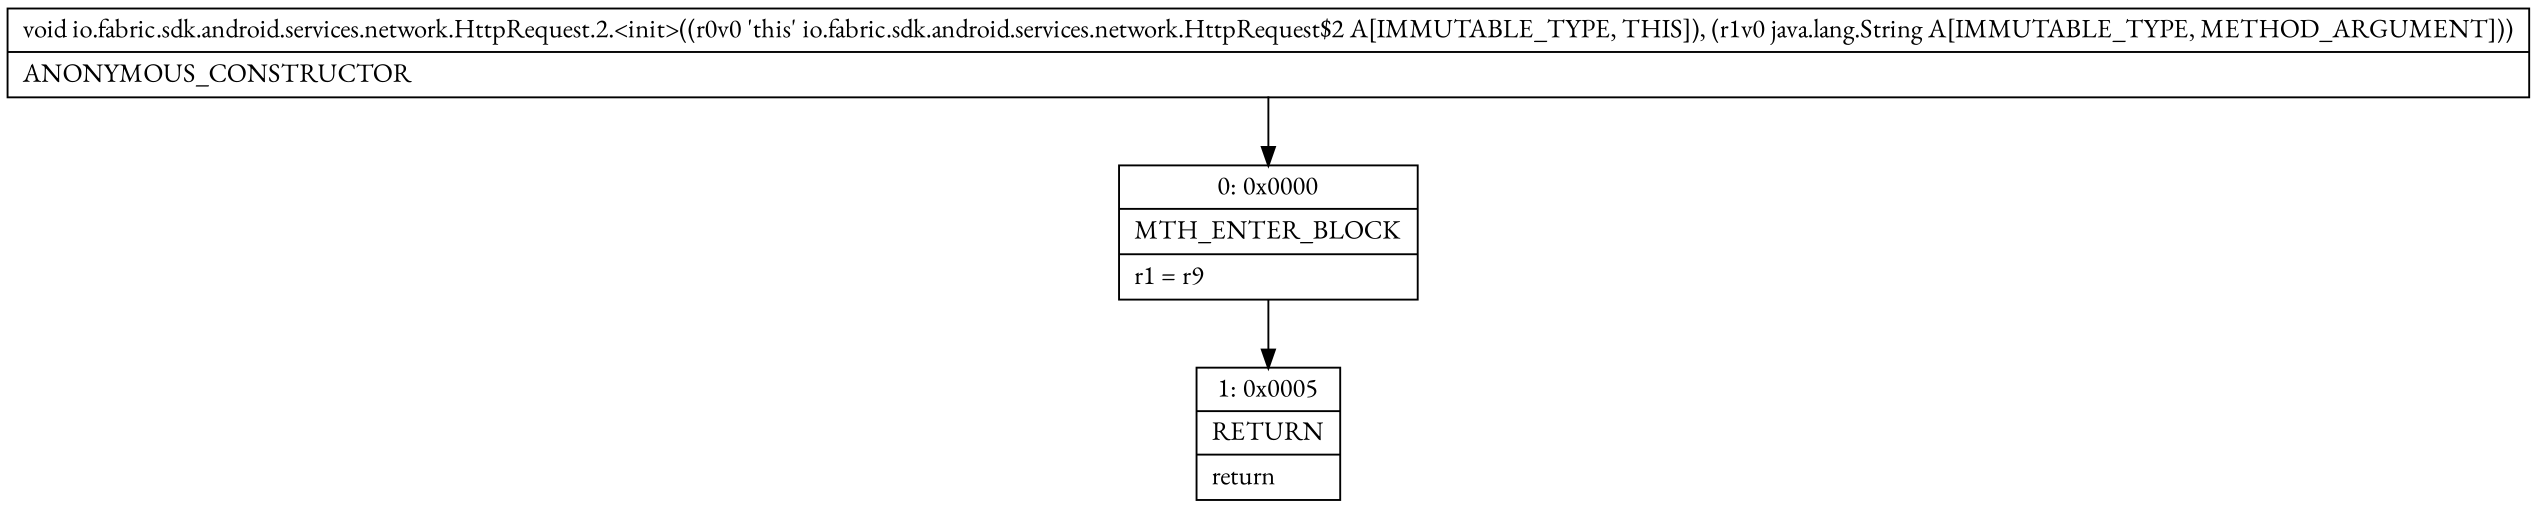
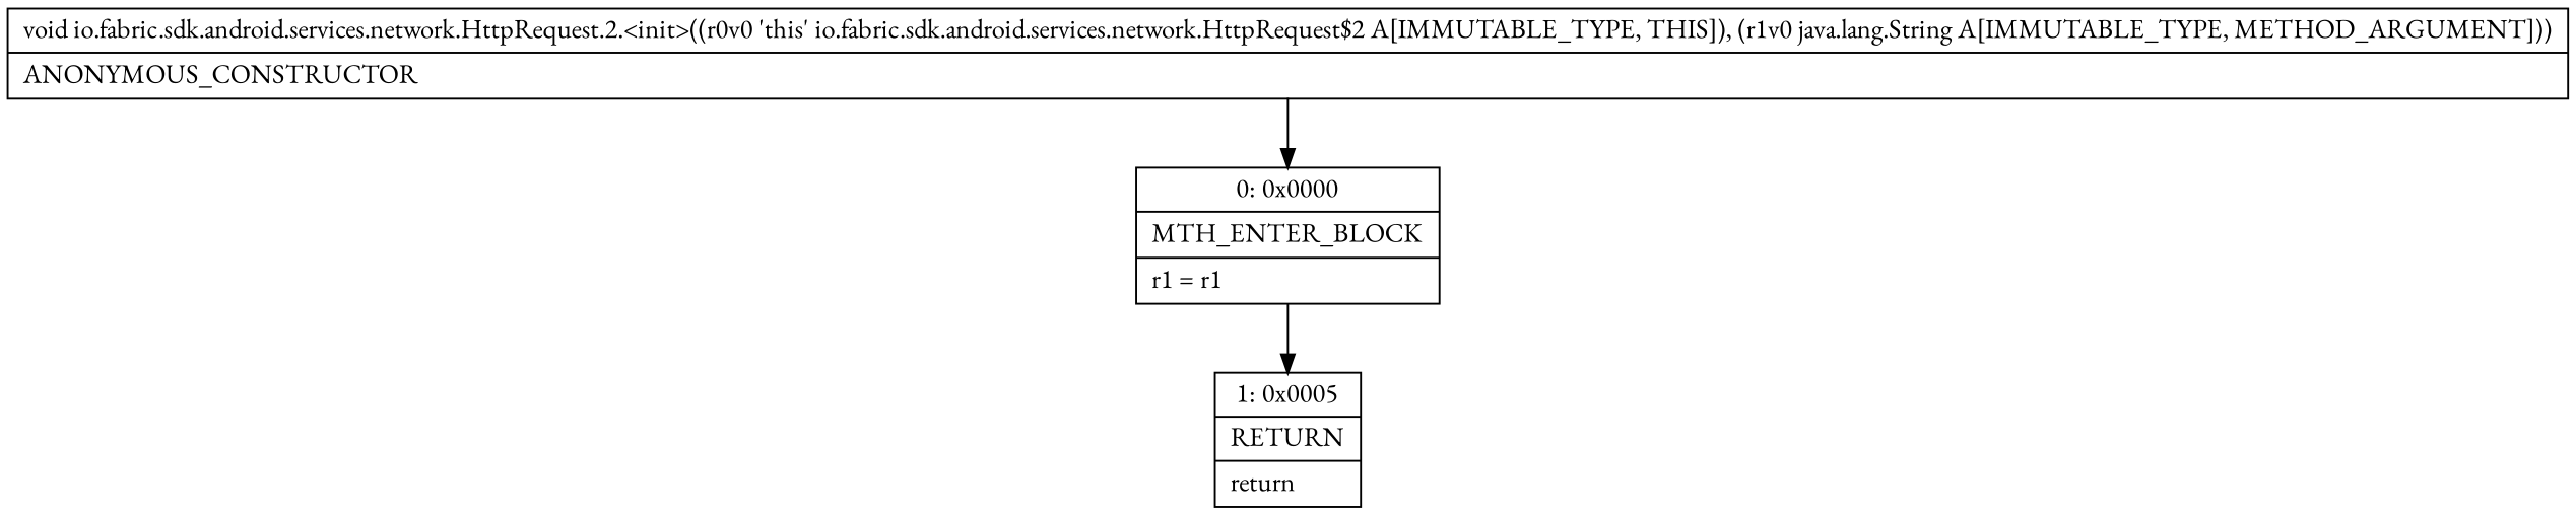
  digraph {
    fontname="EB Garamond"
    node [shape=record fontname="EB Garamond"]
    edge [fontname="EB Garamond"]
-   n1 [label="{0\:\ 0x0000|MTH_ENTER_BLOCK\l|r1 = r9\l}"]
+   n1 [label="{0\:\ 0x0000|MTH_ENTER_BLOCK\l|r1 = r1\l}"]
    n2 [label="{1\:\ 0x0005|RETURN\l|return\l}"]
    n3 [label="{void io.fabric.sdk.android.services.network.HttpRequest.2.\<init\>((r0v0 'this' io.fabric.sdk.android.services.network.HttpRequest$2 A[IMMUTABLE_TYPE, THIS]), (r1v0 java.lang.String A[IMMUTABLE_TYPE, METHOD_ARGUMENT]))  | ANONYMOUS_CONSTRUCTOR\l}"]
    n1 -> n2
    n3 -> n1
  }
